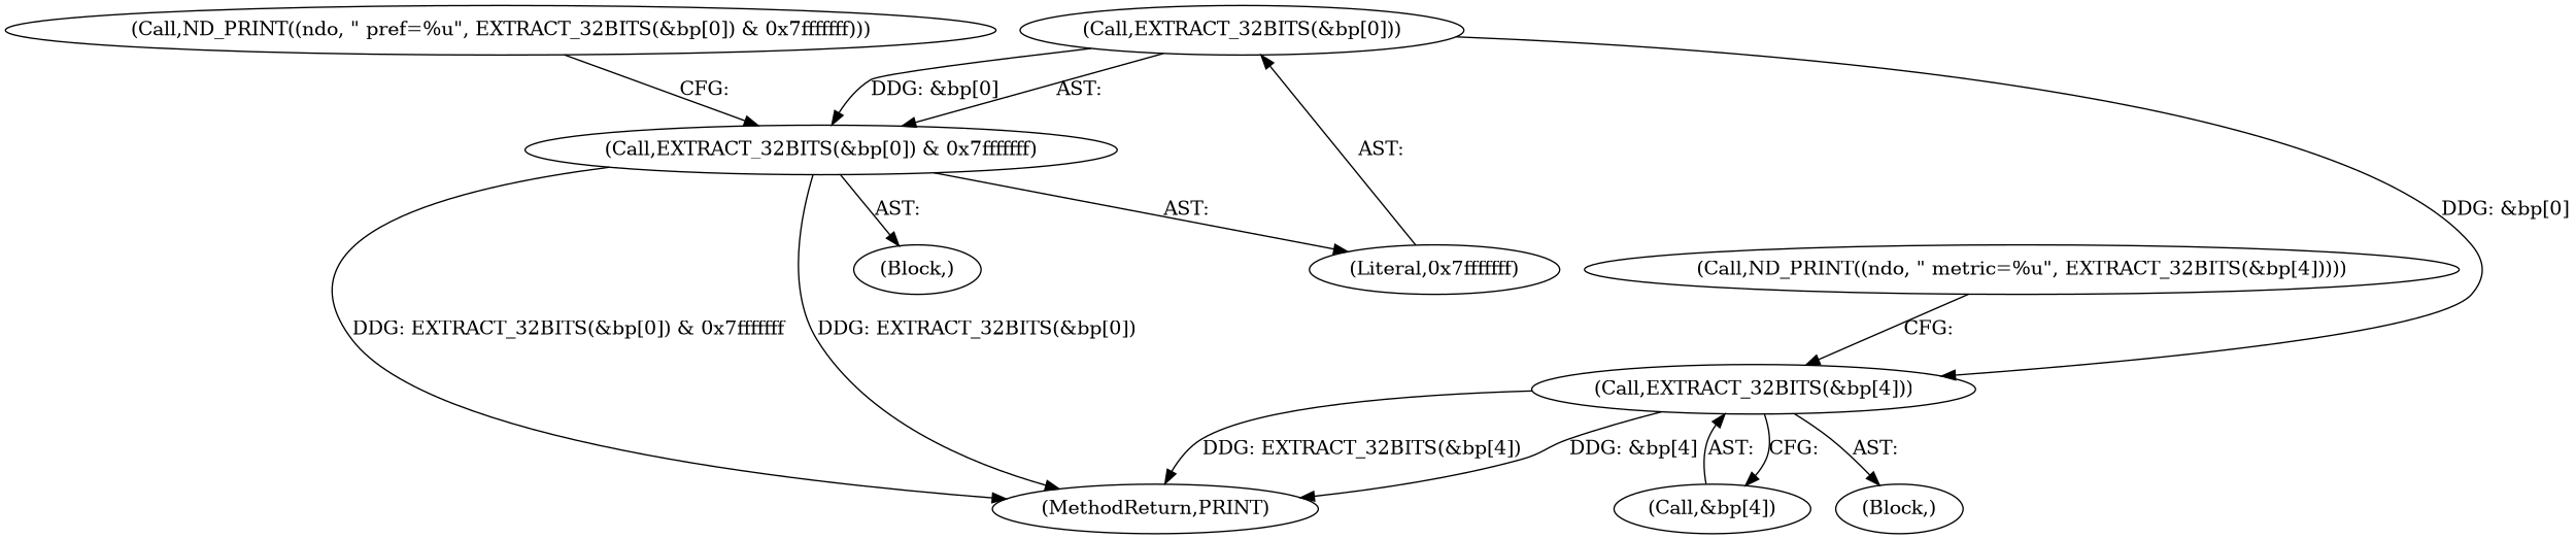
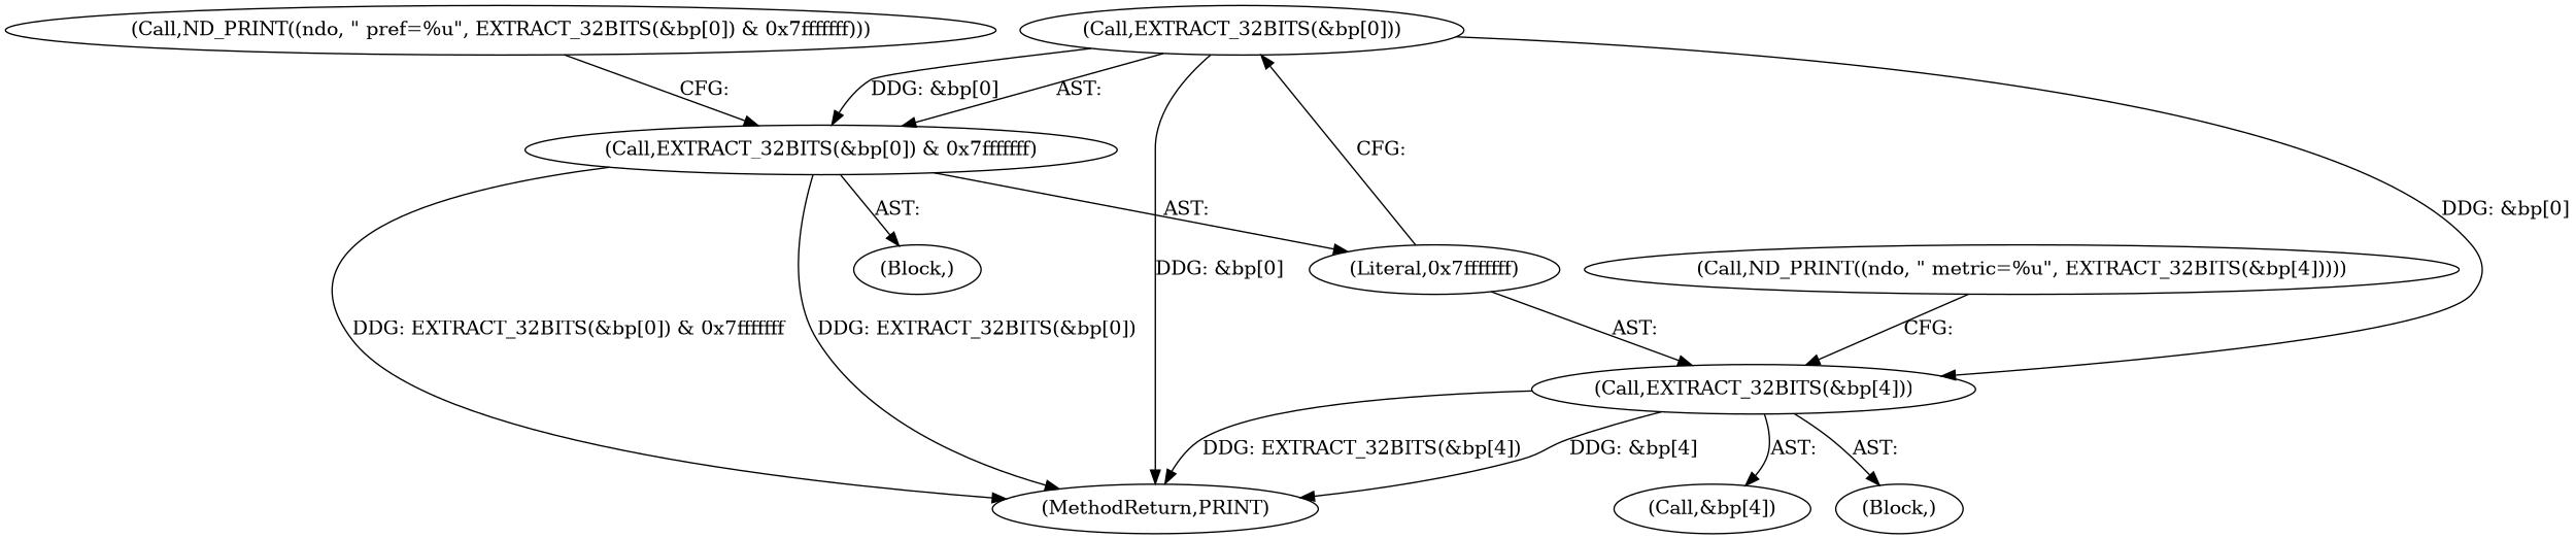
  digraph {
    n1 [label="(Call,EXTRACT_32BITS(&bp[0]))"]
    n2 [label="(Call,EXTRACT_32BITS(&bp[0]) & 0x7fffffff)"]
    n3 [label="(Call,EXTRACT_32BITS(&bp[4]))"]
    n4 [label="(MethodReturn,PRINT)"]
    n5 [label="(Literal,0x7fffffff)"]
    n6 [label="(Block,)"]
    n7 [label="(Block,)"]
    n8 [label="(Call,&bp[4])"]
    n9 [label="(Call,ND_PRINT((ndo, \" pref=%u\", EXTRACT_32BITS(&bp[0]) & 0x7fffffff)))"]
    n10 [label="(Call,ND_PRINT((ndo, \" metric=%u\", EXTRACT_32BITS(&bp[4]))))"]
    n1 -> n2 [label="AST: "]
    n1 -> n2 [label="DDG: &bp[0]"]
    n1 -> n3 [label="DDG: &bp[0]"]
+   n1 -> n4 [label="DDG: &bp[0]"]
    n2 -> n4 [label="DDG: EXTRACT_32BITS(&bp[0]) & 0x7fffffff"]
    n2 -> n4 [label="DDG: EXTRACT_32BITS(&bp[0])"]
    n2 -> n5 [label="AST: "]
    n2 -> n6 [label="AST: "]
    n3 -> n4 [label="DDG: EXTRACT_32BITS(&bp[4])"]
    n3 -> n4 [label="DDG: &bp[4]"]
    n3 -> n7 [label="AST: "]
-   n3 -> n8 [label="CFG: "]
-   n5 -> n1 [label="AST: "]
-   n8 -> n3 [label="AST: "]
+   n3 -> n8 [label="AST: "]
+   n5 -> n1 [label="CFG: "]
+   n5 -> n3 [label="AST: "]
    n9 -> n2 [label="CFG: "]
    n10 -> n3 [label="CFG: "]
  }
